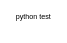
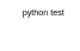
  <mxCell id="0" />
  <mxCell id="1" parent="0" />
- <mxCell id="2" value="python test&lt;br&gt;&lt;br&gt;" style="text;html=1;resizable=0;autosize=1;align=center;verticalAlign=middle;points=[];fillColor=none;strokeColor=none;rounded=0;" vertex="1" parent="1"><mxGeometry x="20" y="20" width="70" height="30" as="geometry" /></mxCell>
+ <mxCell id="2" value="python test&lt;br&gt;&lt;br&gt;" style="text;html=1;resizable=0;autosize=1;align=center;verticalAlign=middle;points=[];fillColor=none;strokeColor=none;rounded=0;" vertex="1" parent="1"><mxGeometry x="25" y="10" width="70" height="30" as="geometry" /></mxCell>
